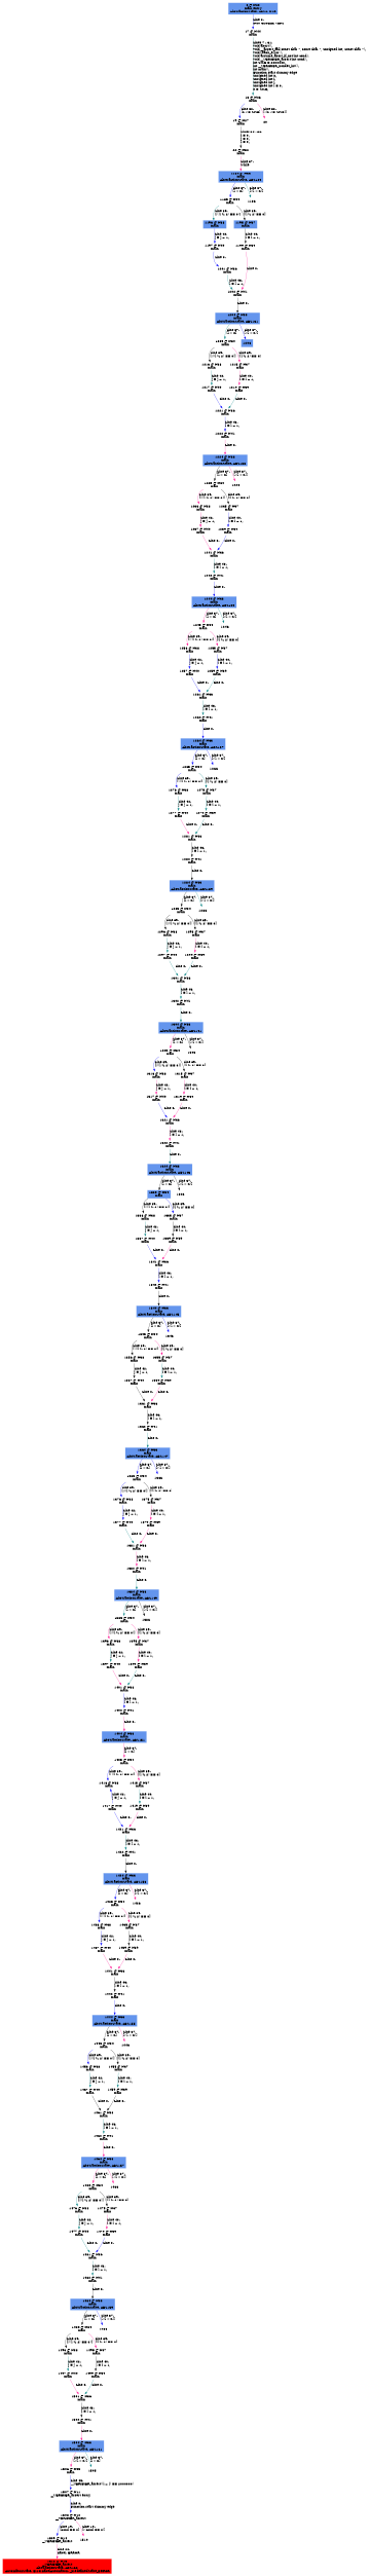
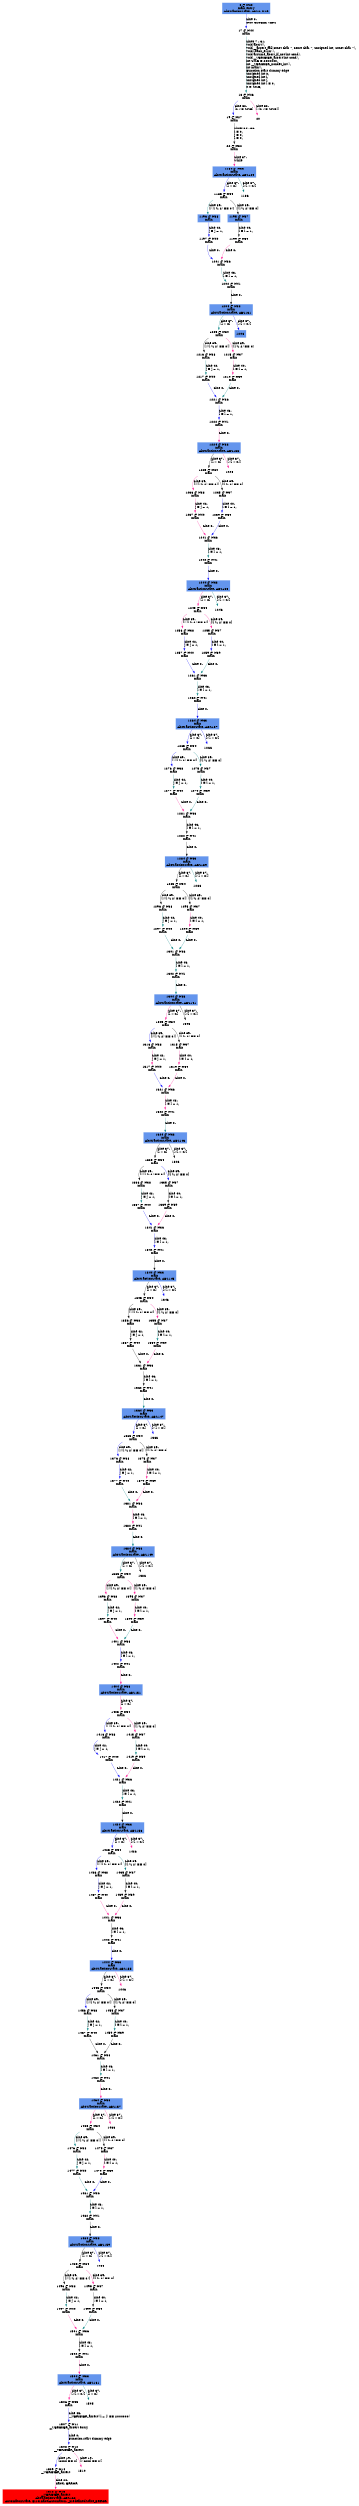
  digraph {
    node [color=white shape=box style=filled]
    edge [color=deeppink]
    n1 [fillcolor=cornflowerblue label="0 @ N20\nmain entry\nAbstractionState: ABS0: true\n"]
    n2 [label="17 @ N44\nmain\n"]
    n3 [label="18 @ N26\nmain\n"]
    n4 [label="19 @ N27\nmain\n"]
    20
    n6 [label="22 @ N32\nmain\n"]
    n7 [fillcolor=cornflowerblue label="1184 @ N33\nmain\nAbstractionState: ABS129\n"]
    n8 [label="1185 @ N34\nmain\n"]
    1186
    n10 [fillcolor=cornflowerblue label="1196 @ N38\nmain\n"]
    n11 [fillcolor=cornflowerblue label="1195 @ N37\nmain\n"]
    n12 [label="1197 @ N40\nmain\n"]
    n13 [label="1199 @ N39\nmain\n"]
    n14 [label="1201 @ N36\nmain\n"]
    n15 [label="1202 @ N41\nmain\n"]
    n16 [fillcolor=cornflowerblue label="1204 @ N33\nmain\nAbstractionState: ABS131\n"]
    n17 [label="1205 @ N34\nmain\n"]
    1206 [fillcolor=cornflowerblue]
    n19 [label="1216 @ N38\nmain\n"]
    n20 [label="1215 @ N37\nmain\n"]
    n21 [label="1217 @ N40\nmain\n"]
    n22 [label="1219 @ N39\nmain\n"]
    n23 [label="1221 @ N36\nmain\n"]
    n24 [label="1222 @ N41\nmain\n"]
    n25 [fillcolor=cornflowerblue label="1224 @ N33\nmain\nAbstractionState: ABS133\n"]
    n26 [label="1225 @ N34\nmain\n"]
    1226
    n28 [label="1236 @ N38\nmain\n"]
    n29 [label="1235 @ N37\nmain\n"]
    n30 [label="1237 @ N40\nmain\n"]
    n31 [label="1239 @ N39\nmain\n"]
    n32 [label="1241 @ N36\nmain\n"]
    n33 [label="1242 @ N41\nmain\n"]
    n34 [fillcolor=cornflowerblue label="1244 @ N33\nmain\nAbstractionState: ABS135\n"]
    n35 [label="1245 @ N34\nmain\n"]
    1246
    n37 [label="1256 @ N38\nmain\n"]
    n38 [label="1255 @ N37\nmain\n"]
    n39 [label="1257 @ N40\nmain\n"]
    n40 [label="1259 @ N39\nmain\n"]
    n41 [label="1261 @ N36\nmain\n"]
    n42 [label="1262 @ N41\nmain\n"]
    n43 [fillcolor=cornflowerblue label="1264 @ N33\nmain\nAbstractionState: ABS137\n"]
    n44 [label="1265 @ N34\nmain\n"]
    1266
    n46 [label="1276 @ N38\nmain\n"]
    n47 [label="1275 @ N37\nmain\n"]
    n48 [label="1277 @ N40\nmain\n"]
    n49 [label="1279 @ N39\nmain\n"]
    n50 [label="1281 @ N36\nmain\n"]
    n51 [label="1282 @ N41\nmain\n"]
    n52 [fillcolor=cornflowerblue label="1284 @ N33\nmain\nAbstractionState: ABS139\n"]
    n53 [label="1285 @ N34\nmain\n"]
    1286
    n55 [label="1296 @ N38\nmain\n"]
    n56 [label="1295 @ N37\nmain\n"]
    n57 [label="1297 @ N40\nmain\n"]
    n58 [label="1299 @ N39\nmain\n"]
    n59 [label="1301 @ N36\nmain\n"]
    n60 [label="1302 @ N41\nmain\n"]
    n61 [fillcolor=cornflowerblue label="1304 @ N33\nmain\nAbstractionState: ABS141\n"]
    n62 [label="1305 @ N34\nmain\n"]
    1306
    n64 [label="1316 @ N38\nmain\n"]
    n65 [label="1315 @ N37\nmain\n"]
    n66 [label="1317 @ N40\nmain\n"]
    n67 [label="1319 @ N39\nmain\n"]
    n68 [label="1321 @ N36\nmain\n"]
    n69 [label="1322 @ N41\nmain\n"]
    n70 [fillcolor=cornflowerblue label="1324 @ N33\nmain\nAbstractionState: ABS143\n"]
-   n71 [label="1325 @ N34\nmain\n" fillcolor=cornflowerblue]
+   n71 [label="1325 @ N34\nmain\n"]
    1326
    n73 [label="1336 @ N38\nmain\n"]
    n74 [label="1335 @ N37\nmain\n"]
    n75 [label="1337 @ N40\nmain\n"]
    n76 [label="1339 @ N39\nmain\n"]
    n77 [label="1341 @ N36\nmain\n"]
    n78 [label="1342 @ N41\nmain\n"]
    n79 [fillcolor=cornflowerblue label="1344 @ N33\nmain\nAbstractionState: ABS145\n"]
    n80 [label="1345 @ N34\nmain\n"]
    1346
    n82 [label="1356 @ N38\nmain\n"]
    n83 [label="1355 @ N37\nmain\n"]
    n84 [label="1357 @ N40\nmain\n"]
    n85 [label="1359 @ N39\nmain\n"]
    n86 [label="1361 @ N36\nmain\n"]
    n87 [label="1362 @ N41\nmain\n"]
    n88 [fillcolor=cornflowerblue label="1364 @ N33\nmain\nAbstractionState: ABS147\n"]
    n89 [label="1365 @ N34\nmain\n"]
    1366
    n91 [label="1376 @ N38\nmain\n"]
    n92 [label="1375 @ N37\nmain\n"]
    n93 [label="1377 @ N40\nmain\n"]
    n94 [label="1379 @ N39\nmain\n"]
    n95 [label="1381 @ N36\nmain\n"]
    n96 [label="1382 @ N41\nmain\n"]
    n97 [fillcolor=cornflowerblue label="1384 @ N33\nmain\nAbstractionState: ABS149\n"]
    n98 [label="1385 @ N34\nmain\n"]
    1386
    n100 [label="1396 @ N38\nmain\n"]
    n101 [label="1395 @ N37\nmain\n"]
    n102 [label="1397 @ N40\nmain\n"]
    n103 [label="1399 @ N39\nmain\n"]
    n104 [label="1401 @ N36\nmain\n"]
    n105 [label="1402 @ N41\nmain\n"]
    n106 [fillcolor=cornflowerblue label="1404 @ N33\nmain\nAbstractionState: ABS151\n"]
    n107 [label="1405 @ N34\nmain\n"]
    n108 [label="1416 @ N38\nmain\n"]
    n109 [label="1415 @ N37\nmain\n"]
    n110 [label="1417 @ N40\nmain\n"]
    n111 [label="1419 @ N39\nmain\n"]
    n112 [label="1421 @ N36\nmain\n"]
    n113 [label="1422 @ N41\nmain\n"]
    n114 [fillcolor=cornflowerblue label="1424 @ N33\nmain\nAbstractionState: ABS153\n"]
    n115 [label="1425 @ N34\nmain\n"]
    1426
    n117 [label="1436 @ N38\nmain\n"]
    n118 [label="1435 @ N37\nmain\n"]
    n119 [label="1437 @ N40\nmain\n"]
    n120 [label="1439 @ N39\nmain\n"]
    n121 [label="1441 @ N36\nmain\n"]
    n122 [label="1442 @ N41\nmain\n"]
    n123 [fillcolor=cornflowerblue label="1444 @ N33\nmain\nAbstractionState: ABS155\n"]
    n124 [label="1445 @ N34\nmain\n"]
    1446
    n126 [label="1456 @ N38\nmain\n"]
    n127 [label="1455 @ N37\nmain\n"]
    n128 [label="1457 @ N40\nmain\n"]
    n129 [label="1459 @ N39\nmain\n"]
    n130 [label="1461 @ N36\nmain\n"]
    n131 [label="1462 @ N41\nmain\n"]
    n132 [fillcolor=cornflowerblue label="1464 @ N33\nmain\nAbstractionState: ABS157\n"]
    n133 [label="1465 @ N34\nmain\n"]
    1466
    n135 [label="1476 @ N38\nmain\n"]
    n136 [label="1475 @ N37\nmain\n"]
    n137 [label="1477 @ N40\nmain\n"]
    n138 [label="1479 @ N39\nmain\n"]
    n139 [label="1481 @ N36\nmain\n"]
    n140 [label="1482 @ N41\nmain\n"]
    n141 [fillcolor=cornflowerblue label="1484 @ N33\nmain\nAbstractionState: ABS159\n"]
    n142 [label="1485 @ N34\nmain\n"]
    1486
    n144 [label="1496 @ N38\nmain\n"]
    n145 [label="1495 @ N37\nmain\n"]
    n146 [label="1497 @ N40\nmain\n"]
    n147 [label="1499 @ N39\nmain\n"]
    n148 [label="1501 @ N36\nmain\n"]
    n149 [label="1502 @ N41\nmain\n"]
    n150 [fillcolor=cornflowerblue label="1504 @ N33\nmain\nAbstractionState: ABS161\n"]
    n151 [label="1506 @ N35\nmain\n"]
    1505
    n153 [label="1507 @ N11\n__VERIFIER_assert entry\n"]
    n154 [label="1508 @ N12\n__VERIFIER_assert\n"]
    n155 [label="1509 @ N14\n__VERIFIER_assert\n"]
    1510
    n157 [fillcolor=red label="1512 @ N15\n__VERIFIER_assert\nAbstractionState: ABS162\n AutomatonState: ErrorLabelAutomaton: _predefinedState_ERROR\n"]
    n1 -> n2 [color=blue label="Line 0: \lINIT GLOBAL VARS\l"]
    n2 -> n3 [color=teal label="Lines 7 - 31: \lvoid abort();\lvoid __assert_fail(const char *, const char *, unsigned int, const char *);\lvoid reach_error();\lvoid assume_abort_if_not(int cond);\lvoid __VERIFIER_assert(int cond);\lint SIZE = 2000000;\lint __VERIFIER_nondet_int();\lint main();\lFunction start dummy edge\lunsigned int n;\lunsigned int i;\lunsigned int j;\lunsigned int l = 0;\ln = SIZE;\l"]
    n3 -> n4 [color=blue label="Line 32: \l[n <= SIZE]\l"]
    n3 -> 20 [label="Line 32: \l[!(n <= SIZE)]\l"]
    n4 -> n6 [color=black label="Lines 34 - 36: \li = 0;\lj = 0;\ll = 0;\l"]
    n6 -> n7 [label="Line 37: \lwhile\l"]
    n7 -> n8 [color=blue label="Line 37: \l[l < n]\l"]
    n7 -> 1186 [color=teal label="Line 37: \l[!(l < n)]\l"]
    n8 -> n10 [color=teal label="Line 39: \l[!((l % 2) == 0)]\l"]
    n8 -> n11 [color=black label="Line 39: \l[(l % 2) == 0]\l"]
    n10 -> n12 [color=blue label="Line 42: \lj = j + 1;\l"]
    n11 -> n13 [color=black label="Line 40: \li = i + 1;\l"]
    n12 -> n14 [color=blue label="Line 0: \l\l"]
-   n13 -> n15 [label="Line 0: \l\l"]
+   n13 -> n14 [label="Line 0: \l\l"]
    n14 -> n15 [color=teal label="Line 43: \ll = l + 1;\l"]
    n15 -> n16 [color=black label="Line 0: \l\l"]
    n16 -> n17 [color=teal label="Line 37: \l[l < n]\l"]
    n16 -> 1206 [color=blue label="Line 37: \l[!(l < n)]\l"]
    n17 -> n19 [color=black label="Line 39: \l[!((l % 2) == 0)]\l"]
    n17 -> n20 [label="Line 39: \l[(l % 2) == 0]\l"]
    n19 -> n21 [color=teal label="Line 42: \lj = j + 1;\l"]
    n20 -> n22 [label="Line 40: \li = i + 1;\l"]
    n21 -> n23 [color=blue label="Line 0: \l\l"]
    n22 -> n23 [color=teal label="Line 0: \l\l"]
    n23 -> n24 [color=blue label="Line 43: \ll = l + 1;\l"]
    n24 -> n25 [label="Line 0: \l\l"]
    n25 -> n26 [color=black label="Line 37: \l[l < n]\l"]
    n25 -> 1226 [label="Line 37: \l[!(l < n)]\l"]
    n26 -> n28 [label="Line 39: \l[!((l % 2) == 0)]\l"]
    n26 -> n29 [color=black label="Line 39: \l[(l % 2) == 0]\l"]
    n28 -> n30 [label="Line 42: \lj = j + 1;\l"]
    n29 -> n31 [color=blue label="Line 40: \li = i + 1;\l"]
    n30 -> n32 [label="Line 0: \l\l"]
    n31 -> n32 [color=blue label="Line 0: \l\l"]
    n32 -> n33 [color=teal label="Line 43: \ll = l + 1;\l"]
    n33 -> n34 [color=blue label="Line 0: \l\l"]
    n34 -> n35 [label="Line 37: \l[l < n]\l"]
    n34 -> 1246 [color=teal label="Line 37: \l[!(l < n)]\l"]
    n35 -> n37 [label="Line 39: \l[!((l % 2) == 0)]\l"]
    n35 -> n38 [label="Line 39: \l[(l % 2) == 0]\l"]
    n37 -> n39 [color=blue label="Line 42: \lj = j + 1;\l"]
    n38 -> n40 [color=blue label="Line 40: \li = i + 1;\l"]
    n39 -> n41 [color=blue label="Line 0: \l\l"]
    n40 -> n41 [color=teal label="Line 0: \l\l"]
    n41 -> n42 [color=teal label="Line 43: \ll = l + 1;\l"]
    n42 -> n43 [color=blue label="Line 0: \l\l"]
    n43 -> n44 [color=blue label="Line 37: \l[l < n]\l"]
    n43 -> 1266 [color=blue label="Line 37: \l[!(l < n)]\l"]
    n44 -> n46 [color=blue label="Line 39: \l[!((l % 2) == 0)]\l"]
    n44 -> n47 [color=teal label="Line 39: \l[(l % 2) == 0]\l"]
    n46 -> n48 [color=teal label="Line 42: \lj = j + 1;\l"]
    n47 -> n49 [color=teal label="Line 40: \li = i + 1;\l"]
    n48 -> n50 [label="Line 0: \l\l"]
    n49 -> n50 [color=teal label="Line 0: \l\l"]
    n50 -> n51 [color=black label="Line 43: \ll = l + 1;\l"]
    n51 -> n52 [color=black label="Line 0: \l\l"]
    n52 -> n53 [color=black label="Line 37: \l[l < n]\l"]
    n52 -> 1286 [color=teal label="Line 37: \l[!(l < n)]\l"]
    n53 -> n55 [color=black label="Line 39: \l[!((l % 2) == 0)]\l"]
    n53 -> n56 [color=black label="Line 39: \l[(l % 2) == 0]\l"]
    n55 -> n57 [color=teal label="Line 42: \lj = j + 1;\l"]
    n56 -> n58 [label="Line 40: \li = i + 1;\l"]
    n57 -> n59 [color=teal label="Line 0: \l\l"]
    n58 -> n59 [color=teal label="Line 0: \l\l"]
    n59 -> n60 [color=teal label="Line 43: \ll = l + 1;\l"]
    n60 -> n61 [color=teal label="Line 0: \l\l"]
    n61 -> n62 [label="Line 37: \l[l < n]\l"]
    n61 -> 1306 [color=black label="Line 37: \l[!(l < n)]\l"]
    n62 -> n64 [color=blue label="Line 39: \l[!((l % 2) == 0)]\l"]
    n62 -> n65 [color=black label="Line 39: \l[(l % 2) == 0]\l"]
    n64 -> n66 [label="Line 42: \lj = j + 1;\l"]
    n65 -> n67 [label="Line 40: \li = i + 1;\l"]
    n66 -> n68 [color=blue label="Line 0: \l\l"]
    n67 -> n68 [label="Line 0: \l\l"]
    n68 -> n69 [label="Line 43: \ll = l + 1;\l"]
    n69 -> n70 [color=teal label="Line 0: \l\l"]
    n70 -> n71 [color=black label="Line 37: \l[l < n]\l"]
    n70 -> 1326 [color=black label="Line 37: \l[!(l < n)]\l"]
    n71 -> n73 [color=black label="Line 39: \l[!((l % 2) == 0)]\l"]
    n71 -> n74 [color=blue label="Line 39: \l[(l % 2) == 0]\l"]
    n73 -> n75 [color=teal label="Line 42: \lj = j + 1;\l"]
    n74 -> n76 [color=black label="Line 40: \li = i + 1;\l"]
    n75 -> n77 [color=blue label="Line 0: \l\l"]
    n76 -> n77 [label="Line 0: \l\l"]
    n77 -> n78 [color=blue label="Line 43: \ll = l + 1;\l"]
    n78 -> n79 [color=black label="Line 0: \l\l"]
    n79 -> n80 [color=black label="Line 37: \l[l < n]\l"]
    n79 -> 1346 [color=blue label="Line 37: \l[!(l < n)]\l"]
    n80 -> n82 [color=black label="Line 39: \l[!((l % 2) == 0)]\l"]
    n80 -> n83 [label="Line 39: \l[(l % 2) == 0]\l"]
    n82 -> n84 [color=black label="Line 42: \lj = j + 1;\l"]
    n83 -> n85 [color=teal label="Line 40: \li = i + 1;\l"]
    n84 -> n86 [color=black label="Line 0: \l\l"]
    n85 -> n86 [label="Line 0: \l\l"]
    n86 -> n87 [color=black label="Line 43: \ll = l + 1;\l"]
    n87 -> n88 [color=teal label="Line 0: \l\l"]
    n88 -> n89 [color=blue label="Line 37: \l[l < n]\l"]
    n88 -> 1366 [color=blue label="Line 37: \l[!(l < n)]\l"]
    n89 -> n91 [color=blue label="Line 39: \l[!((l % 2) == 0)]\l"]
    n89 -> n92 [color=black label="Line 39: \l[(l % 2) == 0]\l"]
    n91 -> n93 [color=blue label="Line 42: \lj = j + 1;\l"]
    n92 -> n94 [label="Line 40: \li = i + 1;\l"]
    n93 -> n95 [color=teal label="Line 0: \l\l"]
    n94 -> n95 [label="Line 0: \l\l"]
    n95 -> n96 [label="Line 43: \ll = l + 1;\l"]
    n96 -> n97 [color=teal label="Line 0: \l\l"]
    n97 -> n98 [color=teal label="Line 37: \l[l < n]\l"]
    n97 -> 1386 [color=black label="Line 37: \l[!(l < n)]\l"]
    n98 -> n100 [label="Line 39: \l[!((l % 2) == 0)]\l"]
    n98 -> n101 [label="Line 39: \l[(l % 2) == 0]\l"]
    n100 -> n102 [color=teal label="Line 42: \lj = j + 1;\l"]
    n101 -> n103 [label="Line 40: \li = i + 1;\l"]
    n102 -> n104 [label="Line 0: \l\l"]
    n103 -> n104 [color=teal label="Line 0: \l\l"]
    n104 -> n105 [color=blue label="Line 43: \ll = l + 1;\l"]
    n105 -> n106 [label="Line 0: \l\l"]
    n106 -> n107 [label="Line 37: \l[l < n]\l"]
    n107 -> n108 [color=blue label="Line 39: \l[!((l % 2) == 0)]\l"]
    n107 -> n109 [label="Line 39: \l[(l % 2) == 0]\l"]
-   n110 -> n108 [color=blue label="Line 42: \lj = j + 1;\l"]
+   n108 -> n110 [color=blue label="Line 42: \lj = j + 1;\l"]
    n109 -> n111 [color=teal label="Line 40: \li = i + 1;\l"]
    n110 -> n112 [color=blue label="Line 0: \l\l"]
    n111 -> n112 [label="Line 0: \l\l"]
    n112 -> n113 [color=teal label="Line 43: \ll = l + 1;\l"]
    n113 -> n114 [color=black label="Line 0: \l\l"]
    n114 -> n115 [color=blue label="Line 37: \l[l < n]\l"]
    n114 -> 1426 [label="Line 37: \l[!(l < n)]\l"]
    n115 -> n117 [color=blue label="Line 39: \l[!((l % 2) == 0)]\l"]
-   n115 -> n118 [label="Line 39: \l[(l % 2) == 0]\l"]
+   n115 -> n118 [color=teal label="Line 39: \l[(l % 2) == 0]\l"]
    n117 -> n119 [color=blue label="Line 42: \lj = j + 1;\l"]
    n118 -> n120 [color=black label="Line 40: \li = i + 1;\l"]
    n119 -> n121 [label="Line 0: \l\l"]
    n120 -> n121 [label="Line 0: \l\l"]
    n121 -> n122 [color=black label="Line 43: \ll = l + 1;\l"]
    n122 -> n123 [color=blue label="Line 0: \l\l"]
    n123 -> n124 [color=black label="Line 37: \l[l < n]\l"]
    n123 -> 1446 [label="Line 37: \l[!(l < n)]\l"]
    n124 -> n126 [color=blue label="Line 39: \l[!((l % 2) == 0)]\l"]
    n124 -> n127 [color=black label="Line 39: \l[(l % 2) == 0]\l"]
    n126 -> n128 [color=teal label="Line 42: \lj = j + 1;\l"]
    n127 -> n129 [color=teal label="Line 40: \li = i + 1;\l"]
    n128 -> n130 [color=black label="Line 0: \l\l"]
    n129 -> n130 [color=black label="Line 0: \l\l"]
    n130 -> n131 [color=teal label="Line 43: \ll = l + 1;\l"]
    n131 -> n132 [label="Line 0: \l\l"]
    n132 -> n133 [label="Line 37: \l[l < n]\l"]
    n132 -> 1466 [label="Line 37: \l[!(l < n)]\l"]
    n133 -> n135 [color=teal label="Line 39: \l[!((l % 2) == 0)]\l"]
    n133 -> n136 [color=black label="Line 39: \l[(l % 2) == 0]\l"]
    n135 -> n137 [color=teal label="Line 42: \lj = j + 1;\l"]
    n136 -> n138 [label="Line 40: \li = i + 1;\l"]
    n137 -> n139 [color=teal label="Line 0: \l\l"]
    n138 -> n139 [color=blue label="Line 0: \l\l"]
    n139 -> n140 [color=teal label="Line 43: \ll = l + 1;\l"]
    n140 -> n141 [color=black label="Line 0: \l\l"]
    n141 -> n142 [color=black label="Line 37: \l[l < n]\l"]
    n141 -> 1486 [color=blue label="Line 37: \l[!(l < n)]\l"]
    n142 -> n144 [color=black label="Line 39: \l[!((l % 2) == 0)]\l"]
    n142 -> n145 [label="Line 39: \l[(l % 2) == 0]\l"]
    n144 -> n146 [color=teal label="Line 42: \lj = j + 1;\l"]
    n145 -> n147 [color=black label="Line 40: \li = i + 1;\l"]
    n146 -> n148 [label="Line 0: \l\l"]
    n147 -> n148 [color=teal label="Line 0: \l\l"]
    n148 -> n149 [color=black label="Line 43: \ll = l + 1;\l"]
    n149 -> n150 [label="Line 0: \l\l"]
    n150 -> n151 [label="Line 37: \l[!(l < n)]\l"]
    n150 -> 1505 [color=teal label="Line 37: \l[l < n]\l"]
    n151 -> n153 [color=blue label="Line 45: \l__VERIFIER_assert((i + j) == 2000000)\l"]
    n153 -> n154 [color=blue label="Line 0: \lFunction start dummy edge\l"]
    n154 -> n155 [color=blue label="Line 19: \l[cond == 0]\l"]
    n154 -> 1510 [label="Line 19: \l[!(cond == 0)]\l"]
    n155 -> n157 [label="Line 20: \lLabel: ERROR\l"]
  }
